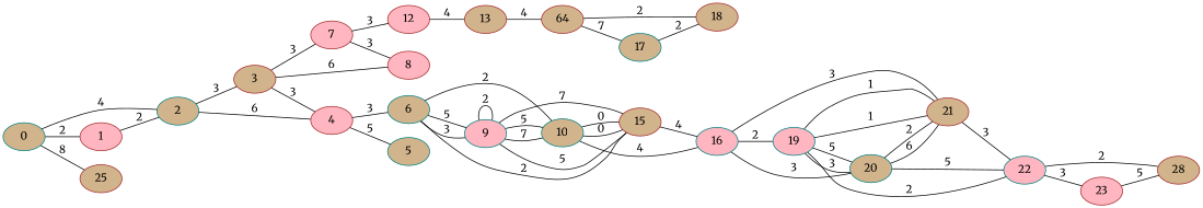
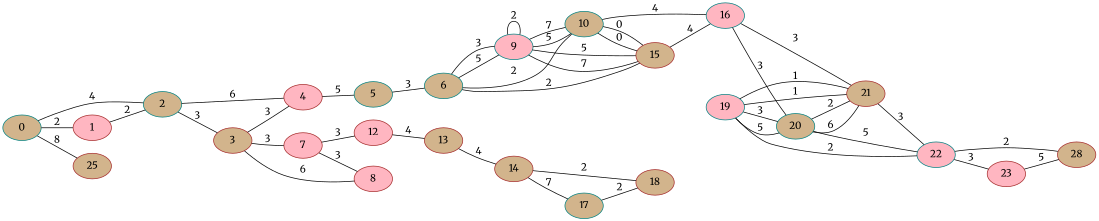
  graph {
    fontname=Merriweather
    rankdir=LR
    node [color=brown fillcolor=tan fontname=Merriweather style=filled weight=1]
    edge [fontname=Merriweather]
    0 [color=teal]
    1 [fillcolor=lightpink]
    2 [color=teal]
    25 [weight=4]
    3
    4 [fillcolor=lightpink]
    7 [fillcolor=lightpink]
    8 [fillcolor=lightpink]
    5 [color=teal]
    12 [fillcolor=lightpink]
    6 [color=teal]
    9 [color=teal fillcolor=lightpink weight=2]
    10 [color=teal]
    15
    16 [color=teal fillcolor=lightpink]
    13
    19 [color=teal fillcolor=lightpink]
    20 [color=teal]
    21
-   14 [label=64]
+   14
    17 [color=teal]
    18
    22 [color=teal fillcolor=lightpink]
    23 [fillcolor=lightpink]
    n25 [label=28]
    0 -- 1 [label=2]
    0 -- 2 [label=4]
    0 -- 25 [label=8]
    1 -- 2 [label=2]
    2 -- 3 [label=3]
    2 -- 4 [label=6]
    3 -- 4 [label=3]
    3 -- 7 [label=3]
    3 -- 8 [label=6]
    4 -- 5 [label=5]
    7 -- 8 [label=3]
    7 -- 12 [label=3]
-   4 -- 6 [label=3]
+   5 -- 6 [label=3]
    12 -- 13 [label=4]
    6 -- 9 [label=3]
    6 -- 9 [label=5]
    6 -- 10 [label=2]
    6 -- 15 [label=2]
    9 -- 9 [label=2]
    9 -- 10 [label=5]
    9 -- 10 [label=7]
    9 -- 15 [label=5]
    9 -- 15 [label=7]
    10 -- 15 [label=0]
    10 -- 15 [label=0]
    10 -- 16 [label=4]
    15 -- 16 [label=4]
-   16 -- 19 [label=2]
    16 -- 20 [label=3]
    16 -- 21 [label=3]
    13 -- 14 [label=4]
    19 -- 20 [label=5]
    19 -- 20 [label=3]
    19 -- 21 [label=1]
    19 -- 21 [label=1]
    19 -- 22 [label=2]
    20 -- 21 [label=6]
    20 -- 21 [label=2]
    20 -- 22 [label=5]
    21 -- 22 [label=3]
    14 -- 17 [label=7]
    14 -- 18 [label=2]
    17 -- 18 [label=2]
    22 -- 23 [label=3]
    22 -- n25 [label=2]
    23 -- n25 [label=5]
  }
